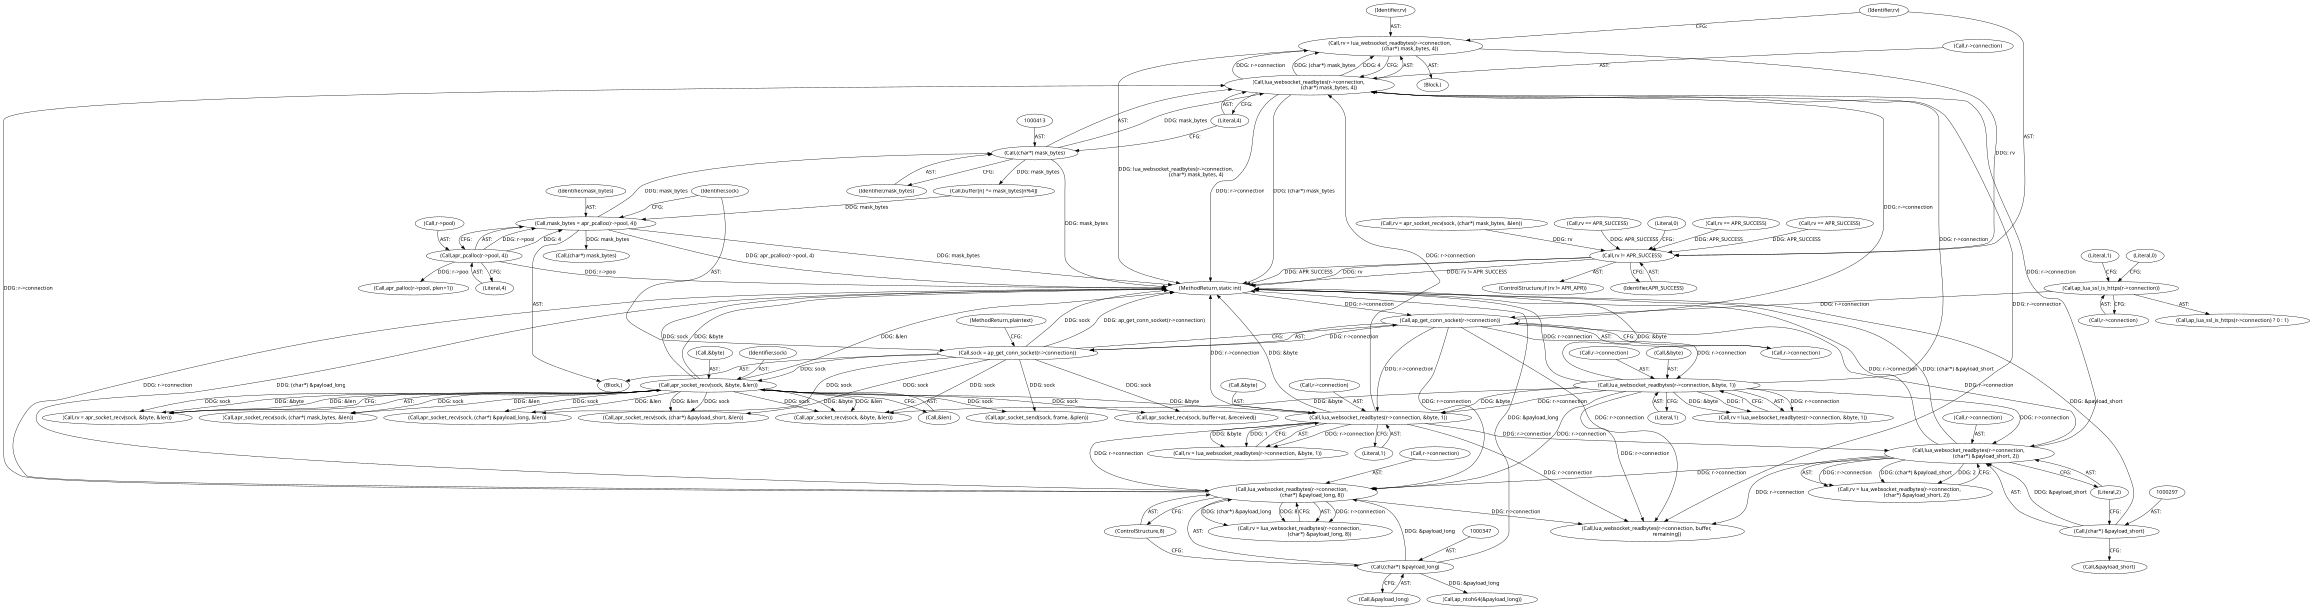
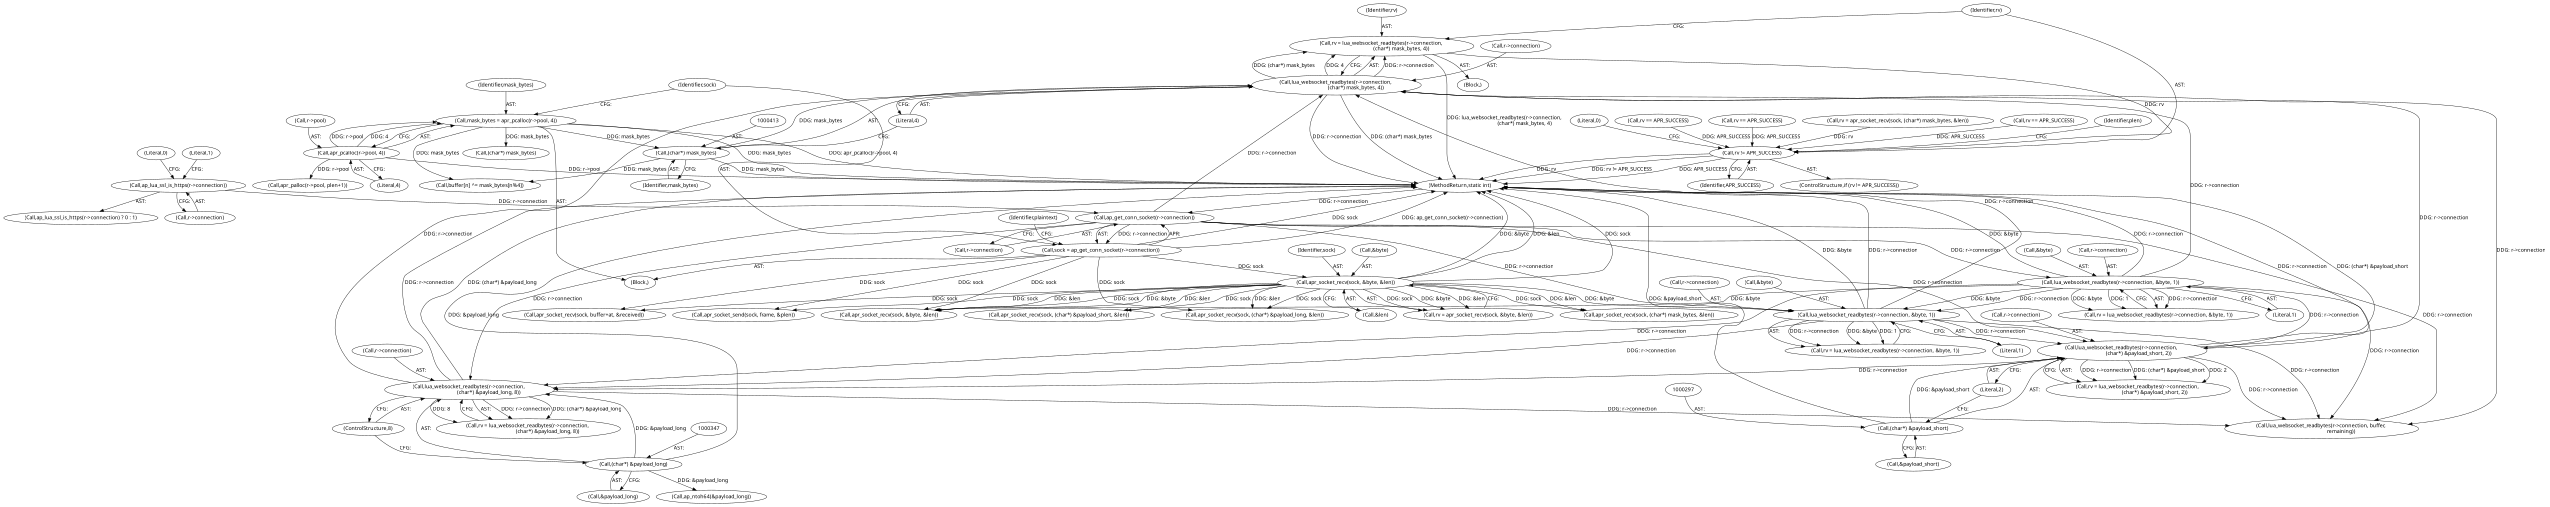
  digraph {
    fontname="Noto Sans"
    node [fontname="Noto Sans"]
    edge [fontname="Noto Sans"]
    n1 [label="(Call,rv = lua_websocket_readbytes(r->connection, \n                            (char*) mask_bytes, 4))"]
    n2 [label="(Call,lua_websocket_readbytes(r->connection, \n                            (char*) mask_bytes, 4))"]
    n3 [label="(Call,rv != APR_SUCCESS)"]
    n4 [label="(Block,)"]
    n5 [label="(MethodReturn,static int)"]
    n6 [label="(Call,lua_websocket_readbytes(r->connection, buffer, \n                            remaining))"]
    n7 [label="(Literal,4)"]
    n8 [label="(Identifier,APR_SUCCESS)"]
-   n9 [label="(ControlStructure,if (rv != APR_APR))"]
+   n9 [label="(ControlStructure,if (rv != APR_SUCCESS))"]
    n10 [label="(Call,ap_get_conn_socket(r->connection))"]
    n11 [label="(Call,(char*) mask_bytes)"]
    n12 [label="(Call,lua_websocket_readbytes(r->connection, &byte, 1))"]
    n13 [label="(Call,lua_websocket_readbytes(r->connection, &byte, 1))"]
    n14 [label="(Call,sock = ap_get_conn_socket(r->connection))"]
    n15 [label="(Call,lua_websocket_readbytes(r->connection, \n                            (char*) &payload_long, 8))"]
    n16 [label="(Call,lua_websocket_readbytes(r->connection, \n                        (char*) &payload_short, 2))"]
    n17 [label="(Call,r->connection)"]
    n18 [label="(Call,rv = lua_websocket_readbytes(r->connection, &byte, 1))"]
    n19 [label="(Call,apr_socket_recv(sock, &byte, &len))"]
    n20 [label="(Literal,1)"]
    n21 [label="(Literal,1)"]
    n22 [label="(Call,rv = lua_websocket_readbytes(r->connection, &byte, 1))"]
    n23 [label="(Call,apr_socket_recv(sock, &byte, &len))"]
    n24 [label="(Call,apr_socket_recv(sock, buffer+at, &received))"]
    n25 [label="(Call,apr_socket_send(sock, frame, &plen))"]
    n26 [label="(Call,apr_socket_recv(sock, (char*) &payload_short, &len))"]
    n27 [label="(Call,apr_socket_recv(sock, (char*) &payload_long, &len))"]
    n28 [label="(Block,)"]
    n29 [label="(Call,rv = lua_websocket_readbytes(r->connection, \n                            (char*) &payload_long, 8))"]
    n30 [label="(ControlStructure,8)"]
    n31 [label="(Call,rv = lua_websocket_readbytes(r->connection, \n                        (char*) &payload_short, 2))"]
    n32 [label="(Literal,2)"]
    n33 [label="(Call,ap_lua_ssl_is_https(r->connection))"]
    n34 [label="(Call,ap_lua_ssl_is_https(r->connection) ? 0 : 1)"]
    n35 [label="(Call,r->connection)"]
    n36 [label="(Call,&len)"]
    n37 [label="(Call,rv = apr_socket_recv(sock, &byte, &len))"]
    n38 [label="(Call,apr_socket_recv(sock, (char*) mask_bytes, &len))"]
    n39 [label="(Call,(char*) &payload_long)"]
    n40 [label="(Call,(char*) &payload_short)"]
    n41 [label="(Call,&payload_short)"]
    n42 [label="(Call,&payload_long)"]
    n43 [label="(Call,ap_ntoh64(&payload_long))"]
    n44 [label="(Call,buffer[n] ^= mask_bytes[n%4])"]
    n45 [label="(Identifier,mask_bytes)"]
    n46 [label="(Call,mask_bytes = apr_pcalloc(r->pool, 4))"]
    n47 [label="(Call,apr_pcalloc(r->pool, 4))"]
    n48 [label="(Call,(char*) mask_bytes)"]
    n49 [label="(Literal,4)"]
    n50 [label="(Call,apr_palloc(r->pool, plen+1))"]
    n51 [label="(Call,r->connection)"]
    n52 [label="(Identifier,rv)"]
    n53 [label="(Call,rv = apr_socket_recv(sock, (char*) mask_bytes, &len))"]
    n54 [label="(Call,rv == APR_SUCCESS)"]
    n55 [label="(Literal,1)"]
    n56 [label="(Identifier,sock)"]
+   n57 [label="(Identifier,plen)"]
    n58 [label="(Call,r->connection)"]
    n59 [label="(Call,r->connection)"]
    n60 [label="(Call,&byte)"]
    n61 [label="(Literal,0)"]
    n62 [label="(Identifier,rv)"]
    n63 [label="(Call,&byte)"]
    n64 [label="(Literal,0)"]
    n65 [label="(Call,r->connection)"]
    n66 [label="(Call,rv == APR_SUCCESS)"]
    n67 [label="(Identifier,mask_bytes)"]
-   n68 [label="(MethodReturn,plaintext)"]
+   n68 [label="(Identifier,plaintext)"]
    n69 [label="(Call,&byte)"]
    n70 [label="(Call,r->pool)"]
    n71 [label="(Call,rv == APR_SUCCESS)"]
    n72 [label="(Identifier,sock)"]
    n73 [label="(Call,r->connection)"]
    1000297
    1000347
    1000413
    n1 -> n2 [label="CFG: "]
    n1 -> n3 [label="DDG: rv"]
    n1 -> n4 [label="AST: "]
    n1 -> n5 [label="DDG: lua_websocket_readbytes(r->connection, \n                            (char*) mask_bytes, 4)"]
    n2 -> n1 [label="AST: "]
    n2 -> n1 [label="DDG: r->connection"]
    n2 -> n1 [label="DDG: (char*) mask_bytes"]
    n2 -> n1 [label="DDG: 4"]
    n2 -> n5 [label="DDG: r->connection"]
    n2 -> n5 [label="DDG: (char*) mask_bytes"]
    n2 -> n6 [label="DDG: r->connection"]
    n2 -> n7 [label="CFG: "]
    n3 -> n5 [label="DDG: rv"]
    n3 -> n5 [label="DDG: rv != APR_SUCCESS"]
    n3 -> n5 [label="DDG: APR_SUCCESS"]
    n3 -> n8 [label="CFG: "]
    n3 -> n9 [label="AST: "]
    n5 -> n10 [label="DDG: r->connection"]
    n7 -> n2 [label="AST: "]
    n7 -> n11 [label="CFG: "]
    n8 -> n3 [label="AST: "]
    n10 -> n2 [label="DDG: r->connection"]
    n10 -> n6 [label="DDG: r->connection"]
    n10 -> n12 [label="DDG: r->connection"]
    n10 -> n13 [label="DDG: r->connection"]
    n10 -> n14 [label="AST: "]
    n10 -> n14 [label="DDG: r->connection"]
    n10 -> n15 [label="DDG: r->connection"]
    n10 -> n16 [label="DDG: r->connection"]
    n10 -> n17 [label="CFG: "]
    n11 -> n2 [label="AST: "]
    n11 -> n2 [label="DDG: mask_bytes"]
    n11 -> n5 [label="DDG: mask_bytes"]
    n11 -> n44 [label="DDG: mask_bytes"]
    n11 -> n45 [label="CFG: "]
    n12 -> n2 [label="DDG: r->connection"]
    n12 -> n5 [label="DDG: r->connection"]
    n12 -> n5 [label="DDG: &byte"]
    n12 -> n6 [label="DDG: r->connection"]
    n12 -> n13 [label="DDG: r->connection"]
    n12 -> n13 [label="DDG: &byte"]
    n12 -> n15 [label="DDG: r->connection"]
    n12 -> n16 [label="DDG: r->connection"]
    n12 -> n18 [label="AST: "]
    n12 -> n18 [label="DDG: r->connection"]
    n12 -> n18 [label="DDG: &byte"]
    n12 -> n18 [label="DDG: 1"]
    n12 -> n19 [label="DDG: &byte"]
    n12 -> n20 [label="CFG: "]
    n13 -> n2 [label="DDG: r->connection"]
    n13 -> n5 [label="DDG: r->connection"]
    n13 -> n5 [label="DDG: &byte"]
    n13 -> n6 [label="DDG: r->connection"]
    n13 -> n15 [label="DDG: r->connection"]
    n13 -> n16 [label="DDG: r->connection"]
    n13 -> n21 [label="CFG: "]
    n13 -> n22 [label="AST: "]
    n13 -> n22 [label="DDG: r->connection"]
    n13 -> n22 [label="DDG: &byte"]
    n13 -> n22 [label="DDG: 1"]
    n14 -> n5 [label="DDG: sock"]
    n14 -> n5 [label="DDG: ap_get_conn_socket(r->connection)"]
-   n14 -> n10 [label="CFG: "]
+   n14 -> n10 [label="APR: "]
    n14 -> n19 [label="DDG: sock"]
    n14 -> n23 [label="DDG: sock"]
    n14 -> n24 [label="DDG: sock"]
    n14 -> n25 [label="DDG: sock"]
-   n14 -> n26 [label="DDG: sock"]
    n14 -> n27 [label="DDG: sock"]
    n14 -> n28 [label="AST: "]
    n15 -> n2 [label="DDG: r->connection"]
    n15 -> n5 [label="DDG: r->connection"]
    n15 -> n5 [label="DDG: (char*) &payload_long"]
    n15 -> n6 [label="DDG: r->connection"]
    n15 -> n29 [label="AST: "]
    n15 -> n29 [label="DDG: r->connection"]
    n15 -> n29 [label="DDG: (char*) &payload_long"]
    n15 -> n29 [label="DDG: 8"]
    n15 -> n30 [label="CFG: "]
    n16 -> n2 [label="DDG: r->connection"]
    n16 -> n5 [label="DDG: r->connection"]
    n16 -> n5 [label="DDG: (char*) &payload_short"]
    n16 -> n6 [label="DDG: r->connection"]
    n16 -> n15 [label="DDG: r->connection"]
    n16 -> n31 [label="AST: "]
    n16 -> n31 [label="DDG: r->connection"]
    n16 -> n31 [label="DDG: (char*) &payload_short"]
    n16 -> n31 [label="DDG: 2"]
    n16 -> n32 [label="CFG: "]
    n17 -> n10 [label="AST: "]
    n18 -> n12 [label="CFG: "]
    n20 -> n12 [label="AST: "]
    n21 -> n13 [label="AST: "]
    n22 -> n13 [label="CFG: "]
    n23 -> n5 [label="DDG: &byte"]
    n23 -> n5 [label="DDG: &len"]
    n23 -> n5 [label="DDG: sock"]
    n23 -> n13 [label="DDG: &byte"]
    n23 -> n19 [label="DDG: sock"]
    n23 -> n19 [label="DDG: &byte"]
    n23 -> n19 [label="DDG: &len"]
    n23 -> n24 [label="DDG: sock"]
    n23 -> n25 [label="DDG: sock"]
    n23 -> n26 [label="DDG: sock"]
    n23 -> n26 [label="DDG: &len"]
    n23 -> n27 [label="DDG: sock"]
    n23 -> n27 [label="DDG: &len"]
    n23 -> n36 [label="CFG: "]
    n23 -> n37 [label="AST: "]
    n23 -> n37 [label="DDG: sock"]
    n23 -> n37 [label="DDG: &byte"]
    n23 -> n37 [label="DDG: &len"]
    n23 -> n38 [label="DDG: sock"]
    n23 -> n38 [label="DDG: &len"]
    n29 -> n15 [label="CFG: "]
    n30 -> n15 [label="AST: "]
    n30 -> n39 [label="CFG: "]
    n31 -> n16 [label="CFG: "]
    n32 -> n16 [label="AST: "]
    n32 -> n40 [label="CFG: "]
    n33 -> n10 [label="DDG: r->connection"]
    n33 -> n34 [label="AST: "]
    n33 -> n35 [label="CFG: "]
    n35 -> n33 [label="AST: "]
    n36 -> n23 [label="AST: "]
    n37 -> n23 [label="CFG: "]
    n39 -> n5 [label="DDG: &payload_long"]
    n39 -> n15 [label="AST: "]
    n39 -> n15 [label="DDG: &payload_long"]
    n39 -> n42 [label="CFG: "]
    n39 -> n43 [label="DDG: &payload_long"]
    n40 -> n5 [label="DDG: &payload_short"]
    n40 -> n16 [label="AST: "]
    n40 -> n16 [label="DDG: &payload_short"]
    n40 -> n41 [label="CFG: "]
+   n41 -> n40 [label="AST: "]
    n42 -> n39 [label="AST: "]
    n45 -> n11 [label="AST: "]
    n46 -> n5 [label="DDG: mask_bytes"]
    n46 -> n5 [label="DDG: apr_pcalloc(r->pool, 4)"]
    n46 -> n11 [label="DDG: mask_bytes"]
    n46 -> n28 [label="AST: "]
-   n44 -> n46 [label="DDG: mask_bytes"]
+   n46 -> n44 [label="DDG: mask_bytes"]
    n46 -> n47 [label="CFG: "]
    n46 -> n48 [label="DDG: mask_bytes"]
    n47 -> n5 [label="DDG: r->pool"]
    n47 -> n46 [label="AST: "]
    n47 -> n46 [label="DDG: r->pool"]
    n47 -> n46 [label="DDG: 4"]
    n47 -> n49 [label="CFG: "]
    n47 -> n50 [label="DDG: r->pool"]
    n49 -> n47 [label="AST: "]
    n51 -> n15 [label="AST: "]
    n52 -> n1 [label="CFG: "]
    n52 -> n3 [label="AST: "]
    n53 -> n3 [label="DDG: rv"]
    n54 -> n3 [label="DDG: APR_SUCCESS"]
    n55 -> n33 [label="CFG: "]
    n56 -> n14 [label="AST: "]
    n56 -> n46 [label="CFG: "]
+   n57 -> n3 [label="CFG: "]
    n58 -> n13 [label="AST: "]
    n59 -> n16 [label="AST: "]
    n60 -> n23 [label="AST: "]
    n61 -> n3 [label="CFG: "]
    n62 -> n1 [label="AST: "]
    n63 -> n12 [label="AST: "]
    n64 -> n33 [label="CFG: "]
    n65 -> n12 [label="AST: "]
    n66 -> n3 [label="DDG: APR_SUCCESS"]
    n67 -> n46 [label="AST: "]
    n68 -> n14 [label="CFG: "]
    n69 -> n13 [label="AST: "]
    n70 -> n47 [label="AST: "]
    n71 -> n3 [label="DDG: APR_SUCCESS"]
    n72 -> n23 [label="AST: "]
    n73 -> n2 [label="AST: "]
    1000297 -> n40 [label="AST: "]
    1000347 -> n39 [label="AST: "]
    1000413 -> n11 [label="AST: "]
  }
